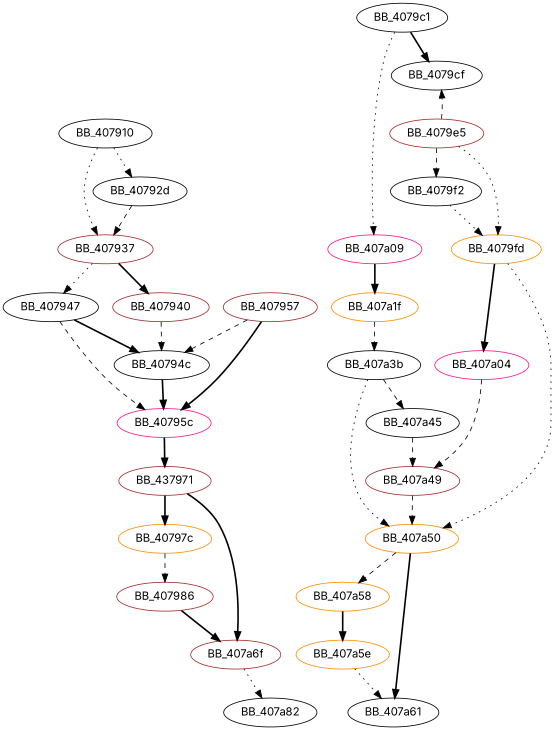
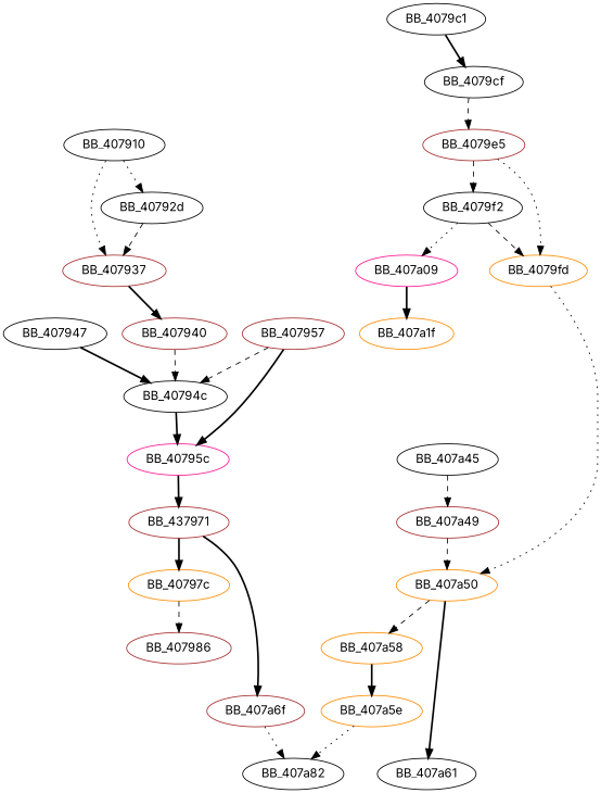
  digraph {
    fontname=Inter
    node [color=black fontname=Inter]
    edge [fontname=Inter style=dashed]
    BB_407910
    BB_40792d
    BB_407937 [color=brown]
    BB_407940 [color=brown]
    BB_407947
    BB_40794c
    BB_40795c [color=deeppink]
    n8 [color=brown label=BB_437971]
    BB_407957 [color=brown]
    BB_40797c [color=darkorange]
    BB_407a6f [color=brown]
    BB_407986 [color=brown]
    BB_407a82
    BB_4079c1
    BB_4079cf
    BB_407a09 [color=deeppink]
    BB_4079e5 [color=brown]
    BB_407a1f [color=darkorange]
    BB_4079f2
    BB_4079fd [color=darkorange]
-   BB_407a3b
-   BB_407a04 [color=deeppink]
    BB_407a50 [color=darkorange]
    BB_407a49 [color=brown]
    BB_407a58 [color=darkorange]
    BB_407a61
    BB_407a5e [color=darkorange]
    BB_407a45
    BB_407910 -> BB_40792d [style=dotted]
    BB_407910 -> BB_407937 [style=dotted]
    BB_40792d -> BB_407937
    BB_407937 -> BB_407940 [style=bold]
-   BB_407937 -> BB_407947 [style=dotted]
    BB_407940 -> BB_40794c
    BB_407947 -> BB_40794c [style=bold]
-   BB_407947 -> BB_40795c
    BB_40794c -> BB_40795c [style=bold]
    BB_40795c -> n8 [style=bold]
    n8 -> BB_40797c [style=bold]
    n8 -> BB_407a6f [style=bold]
    BB_407957 -> BB_40794c
    BB_407957 -> BB_40795c [style=bold]
    BB_40797c -> BB_407986
    BB_407a6f -> BB_407a82 [style=dotted]
-   BB_407986 -> BB_407a6f [style=bold]
    BB_4079c1 -> BB_4079cf [style=bold]
-   BB_4079c1 -> BB_407a09 [style=dotted]
-   BB_4079e5 -> BB_4079cf
+   BB_4079f2 -> BB_407a09 [style=dotted]
+   BB_4079cf -> BB_4079e5
    BB_407a09 -> BB_407a1f [style=bold]
    BB_4079e5 -> BB_4079f2
    BB_4079e5 -> BB_4079fd [style=dotted]
-   BB_407a1f -> BB_407a3b
-   BB_4079f2 -> BB_4079fd [style=dotted]
-   BB_4079fd -> BB_407a04 [style=bold]
+   BB_4079f2 -> BB_4079fd
    BB_4079fd -> BB_407a50 [style=dotted]
-   BB_407a3b -> BB_407a50 [style=dotted]
-   BB_407a3b -> BB_407a45
-   BB_407a04 -> BB_407a49
    BB_407a50 -> BB_407a58
    BB_407a50 -> BB_407a61 [style=bold]
    BB_407a49 -> BB_407a50
    BB_407a58 -> BB_407a5e [style=bold]
-   BB_407a5e -> BB_407a61 [style=dotted]
+   BB_407a5e -> BB_407a82 [style=dotted]
    BB_407a45 -> BB_407a49
  }
